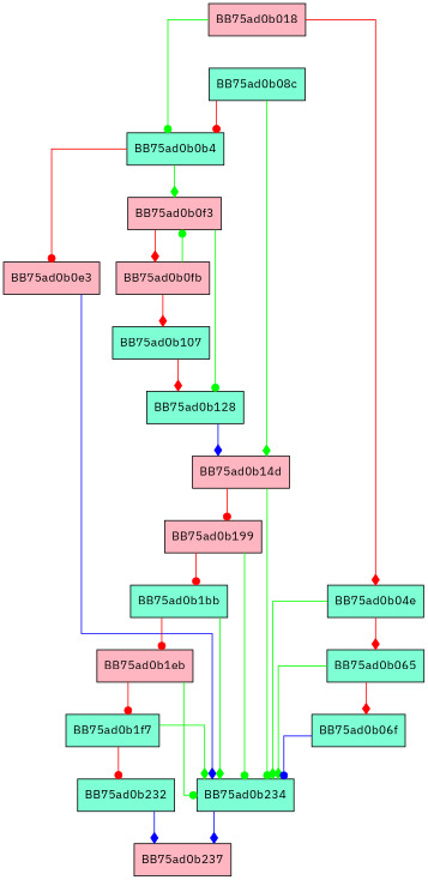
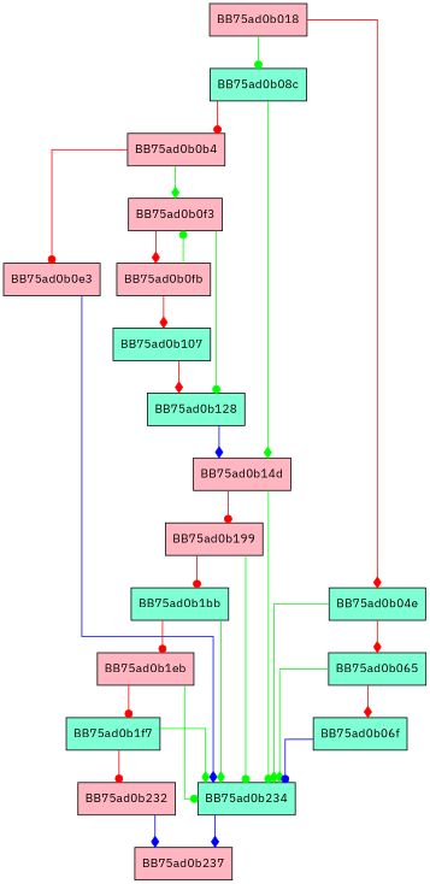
  digraph {
    fontname="IBM Plex Sans"
    splines=ortho
    node [fillcolor=lightpink fontname="IBM Plex Sans" shape=box style=filled]
    edge [arrowhead=diamond color=red fontname="IBM Plex Sans"]
    BB75ad0b08c [fillcolor=aquamarine]
    BB75ad0b018
    BB75ad0b04e [fillcolor=aquamarine]
    BB75ad0b14d
-   BB75ad0b0b4 [fillcolor=aquamarine]
+   BB75ad0b0b4
    BB75ad0b234 [fillcolor=aquamarine]
    BB75ad0b065 [fillcolor=aquamarine]
    BB75ad0b199
    BB75ad0b0f3
    BB75ad0b0e3
    BB75ad0b237
    BB75ad0b06f [fillcolor=aquamarine]
    BB75ad0b1bb [fillcolor=aquamarine]
    BB75ad0b128 [fillcolor=aquamarine]
    BB75ad0b0fb
    BB75ad0b107 [fillcolor=aquamarine]
    BB75ad0b1eb
    BB75ad0b1f7 [fillcolor=aquamarine]
-   BB75ad0b232 [fillcolor=aquamarine]
+   BB75ad0b232
    BB75ad0b08c -> BB75ad0b14d [color=green]
    BB75ad0b08c -> BB75ad0b0b4 [arrowhead=dot]
-   BB75ad0b018 -> BB75ad0b0b4 [arrowhead=dot color=green]
+   BB75ad0b018 -> BB75ad0b08c [arrowhead=dot color=green]
    BB75ad0b018 -> BB75ad0b04e
    BB75ad0b04e -> BB75ad0b234 [color=green]
    BB75ad0b04e -> BB75ad0b065
    BB75ad0b14d -> BB75ad0b234 [arrowhead=dot color=green]
    BB75ad0b14d -> BB75ad0b199 [arrowhead=dot]
    BB75ad0b0b4 -> BB75ad0b0f3 [color=green]
    BB75ad0b0b4 -> BB75ad0b0e3 [arrowhead=dot]
    BB75ad0b234 -> BB75ad0b237 [color=blue]
    BB75ad0b065 -> BB75ad0b234 [color=green]
    BB75ad0b065 -> BB75ad0b06f
    BB75ad0b199 -> BB75ad0b234 [arrowhead=dot color=green]
    BB75ad0b199 -> BB75ad0b1bb [arrowhead=dot]
    BB75ad0b0f3 -> BB75ad0b128 [arrowhead=dot color=green]
    BB75ad0b0f3 -> BB75ad0b0fb
    BB75ad0b0e3 -> BB75ad0b234 [color=blue]
    BB75ad0b06f -> BB75ad0b234 [arrowhead=dot color=blue]
    BB75ad0b1bb -> BB75ad0b234 [color=green]
    BB75ad0b1bb -> BB75ad0b1eb [arrowhead=dot]
    BB75ad0b128 -> BB75ad0b14d [color=blue]
    BB75ad0b0fb -> BB75ad0b0f3 [arrowhead=dot color=green]
    BB75ad0b0fb -> BB75ad0b107
    BB75ad0b107 -> BB75ad0b128
    BB75ad0b1eb -> BB75ad0b234 [arrowhead=dot color=green]
    BB75ad0b1eb -> BB75ad0b1f7 [arrowhead=dot]
    BB75ad0b1f7 -> BB75ad0b234 [color=green]
    BB75ad0b1f7 -> BB75ad0b232 [arrowhead=dot]
    BB75ad0b232 -> BB75ad0b237 [color=blue]
  }
